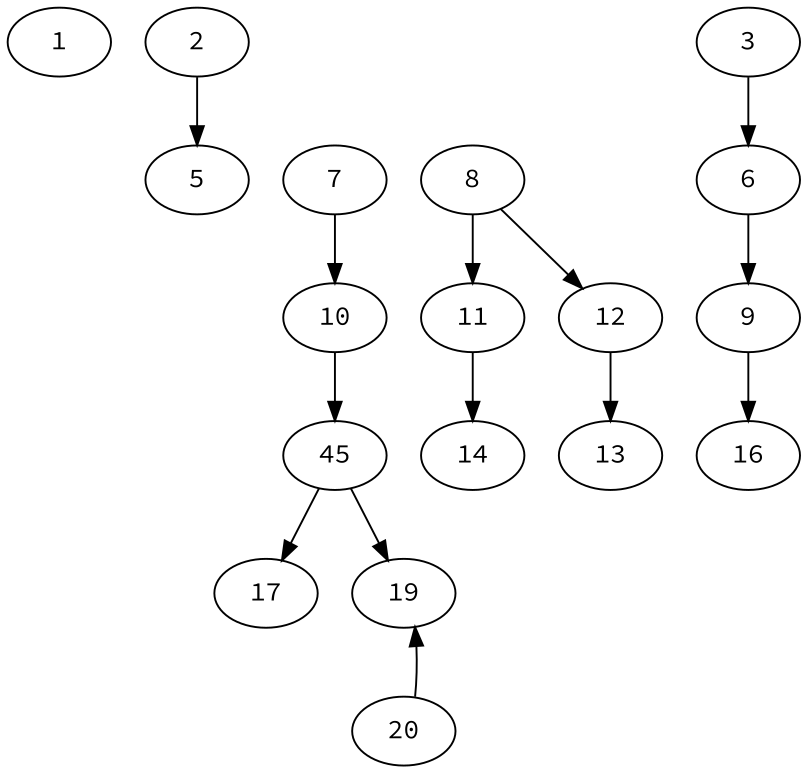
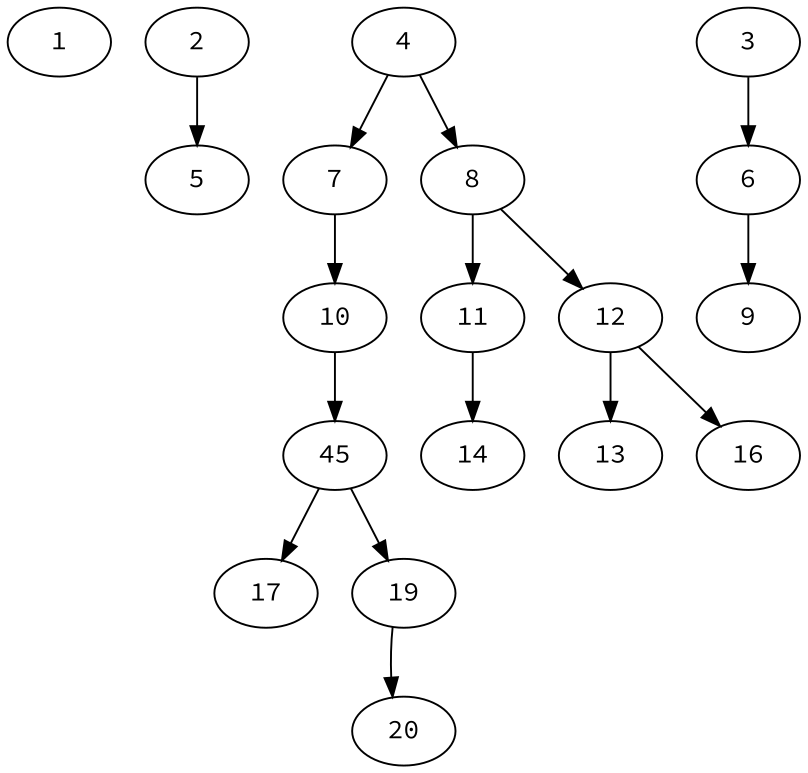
  digraph {
    fontname="Source Code Pro"
    node [alpha=0.05 fontname="Source Code Pro"]
    edge [fontname="Source Code Pro"]
    1 [alpha=0.19 expect_size=34405376]
    2 [alpha=0.15 expect_size=36023296]
    5 [alpha=0.03 expect_size=21630976]
    7 [alpha=0.02 expect_size=49455104]
    10 [alpha=0.18 expect_size=25953280]
    3 [expect_size=27137024]
    6 [alpha=0.20 expect_size=50959360]
+   4 [alpha=0.01 expect_size=9698304]
    8 [expect_size=41587712]
    9 [alpha=0.11 expect_size=9701376]
    11 [alpha=0.12 expect_size=13947904]
    12 [alpha=0.01 expect_size=12599296]
    n13 [alpha=0.12 expect_size=15055872 label=45]
    14 [expect_size=12219392]
    13 [alpha=0.00 expect_size=48131072]
    16 [expect_size=22787072]
    17 [alpha=0.07 expect_size=22617088]
    19 [alpha=0.16 expect_size=39430144]
    20 [alpha=0.15 expect_size=17756160]
    2 -> 5
    7 -> 10
    10 -> n13
    3 -> 6
    6 -> 9
+   4 -> 7
+   4 -> 8
    8 -> 11
    8 -> 12
    11 -> 14
    12 -> 13
-   9 -> 16
+   12 -> 16
    n13 -> 17
    n13 -> 19
-   20 -> 19
+   19 -> 20
  }
